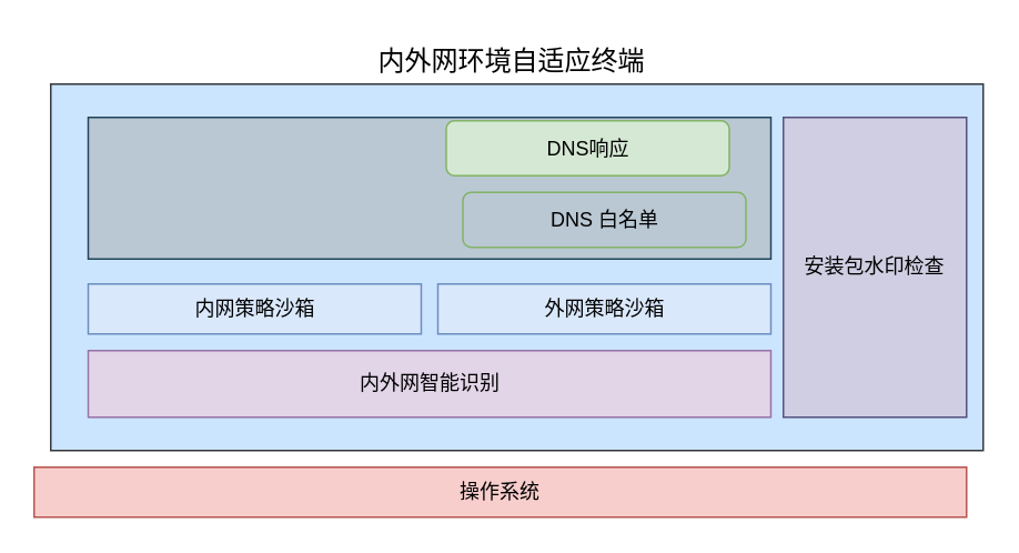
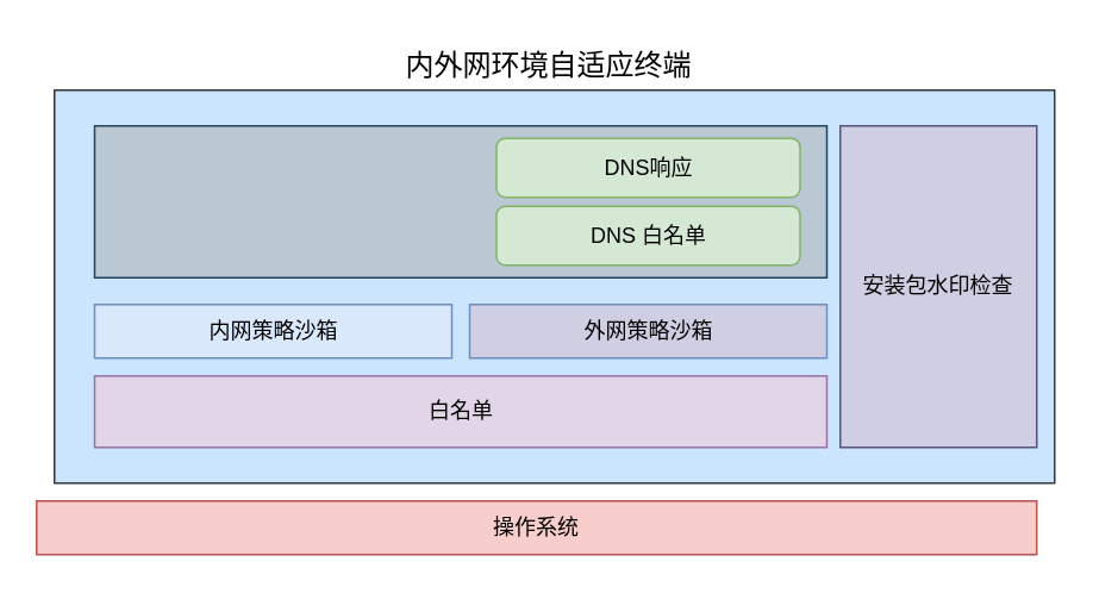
  <mxCell id="0" />
  <mxCell id="1" parent="0" />
  <mxCell id="2" value="" style="rounded=0;whiteSpace=wrap;html=1;fillColor=#cce5ff;strokeColor=#36393d;" parent="1" vertex="1"><mxGeometry x="30" y="50" width="560" height="220" as="geometry" /></mxCell>
  <mxCell id="3" value="安装包水印检查" style="rounded=0;whiteSpace=wrap;html=1;fillColor=#d0cee2;strokeColor=#56517e;" parent="1" vertex="1"><mxGeometry x="470" y="70" width="110" height="180" as="geometry" /></mxCell>
- <mxCell id="4" value="内外网智能识别" style="rounded=0;whiteSpace=wrap;html=1;fillColor=#e1d5e7;strokeColor=#9673a6;" parent="1" vertex="1"><mxGeometry x="52.5" y="210" width="410" height="40" as="geometry" /></mxCell>
+ <mxCell id="4" value="白名单" style="rounded=0;whiteSpace=wrap;html=1;fillColor=#e1d5e7;strokeColor=#9673a6;" parent="1" vertex="1"><mxGeometry x="52.5" y="210" width="410" height="40" as="geometry" /></mxCell>
  <mxCell id="5" value="&lt;span style=&quot;font-size:12.0pt;font-family:仿宋;&#10;mso-bidi-font-family:仿宋;mso-font-kerning:1.0pt;mso-ansi-language:EN-US;&#10;mso-fareast-language:ZH-CN;mso-bidi-language:AR-SA&quot;&gt;内外网环境自适应终端&lt;/span&gt;" style="text;whiteSpace=wrap;html=1;" parent="1" vertex="1"><mxGeometry x="225" y="20" width="170" height="30" as="geometry" /></mxCell>
  <mxCell id="6" value="操作系统" style="rounded=0;whiteSpace=wrap;html=1;fillColor=#f8cecc;strokeColor=#b85450;" parent="1" vertex="1"><mxGeometry x="20" y="280" width="560" height="30" as="geometry" /></mxCell>
  <mxCell id="7" value="内网策略沙箱" style="rounded=0;whiteSpace=wrap;html=1;fillColor=#dae8fc;strokeColor=#6c8ebf;" parent="1" vertex="1"><mxGeometry x="52.5" y="170" width="200" height="30" as="geometry" /></mxCell>
- <mxCell id="8" value="外网策略沙箱" style="rounded=0;whiteSpace=wrap;html=1;aspect=fixed;fillColor=#dae8fc;strokeColor=#6c8ebf;" parent="1" vertex="1"><mxGeometry x="262.5" y="170" width="200" height="30" as="geometry" /></mxCell>
+ <mxCell id="8" value="外网策略沙箱" style="rounded=0;whiteSpace=wrap;html=1;aspect=fixed;fillColor=#d0cee2;strokeColor=#6c8ebf;" parent="1" vertex="1"><mxGeometry x="262.5" y="170" width="200" height="30" as="geometry" /></mxCell>
  <mxCell id="9" value="" style="rounded=0;whiteSpace=wrap;html=1;fillColor=#bac8d3;strokeColor=#23445d;" parent="1" vertex="1"><mxGeometry x="52.5" y="70" width="410" height="85" as="geometry" /></mxCell>
- <mxCell id="10" value="DNS响应" style="rounded=1;whiteSpace=wrap;html=1;fillColor=#d5e8d4;strokeColor=#82b366;" parent="1" vertex="1"><mxGeometry x="267.5" y="72" width="170" height="33" as="geometry" /></mxCell>
- <mxCell id="11" value="DNS 白名单" style="rounded=1;whiteSpace=wrap;html=1;fillColor=#bac8d3;strokeColor=#82b366;" parent="1" vertex="1"><mxGeometry x="277.5" y="115" width="170" height="33" as="geometry" /></mxCell>
+ <mxCell id="10" value="DNS响应" style="rounded=1;whiteSpace=wrap;html=1;fillColor=#d5e8d4;strokeColor=#82b366;" parent="1" vertex="1"><mxGeometry x="277.5" y="77" width="170" height="33" as="geometry" /></mxCell>
+ <mxCell id="11" value="DNS 白名单" style="rounded=1;whiteSpace=wrap;html=1;fillColor=#d5e8d4;strokeColor=#82b366;" parent="1" vertex="1"><mxGeometry x="277.5" y="115" width="170" height="33" as="geometry" /></mxCell>
